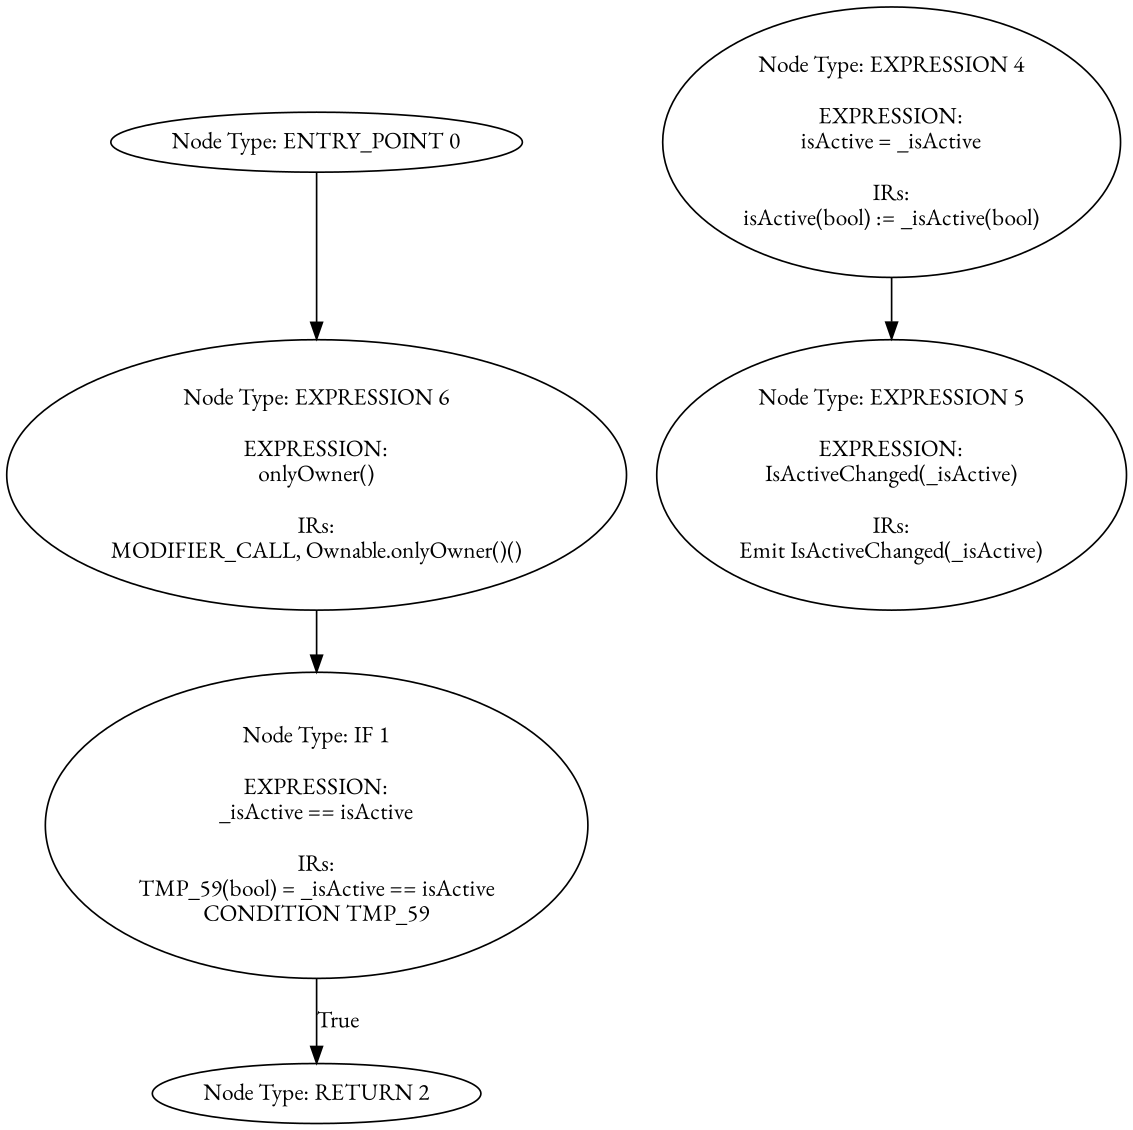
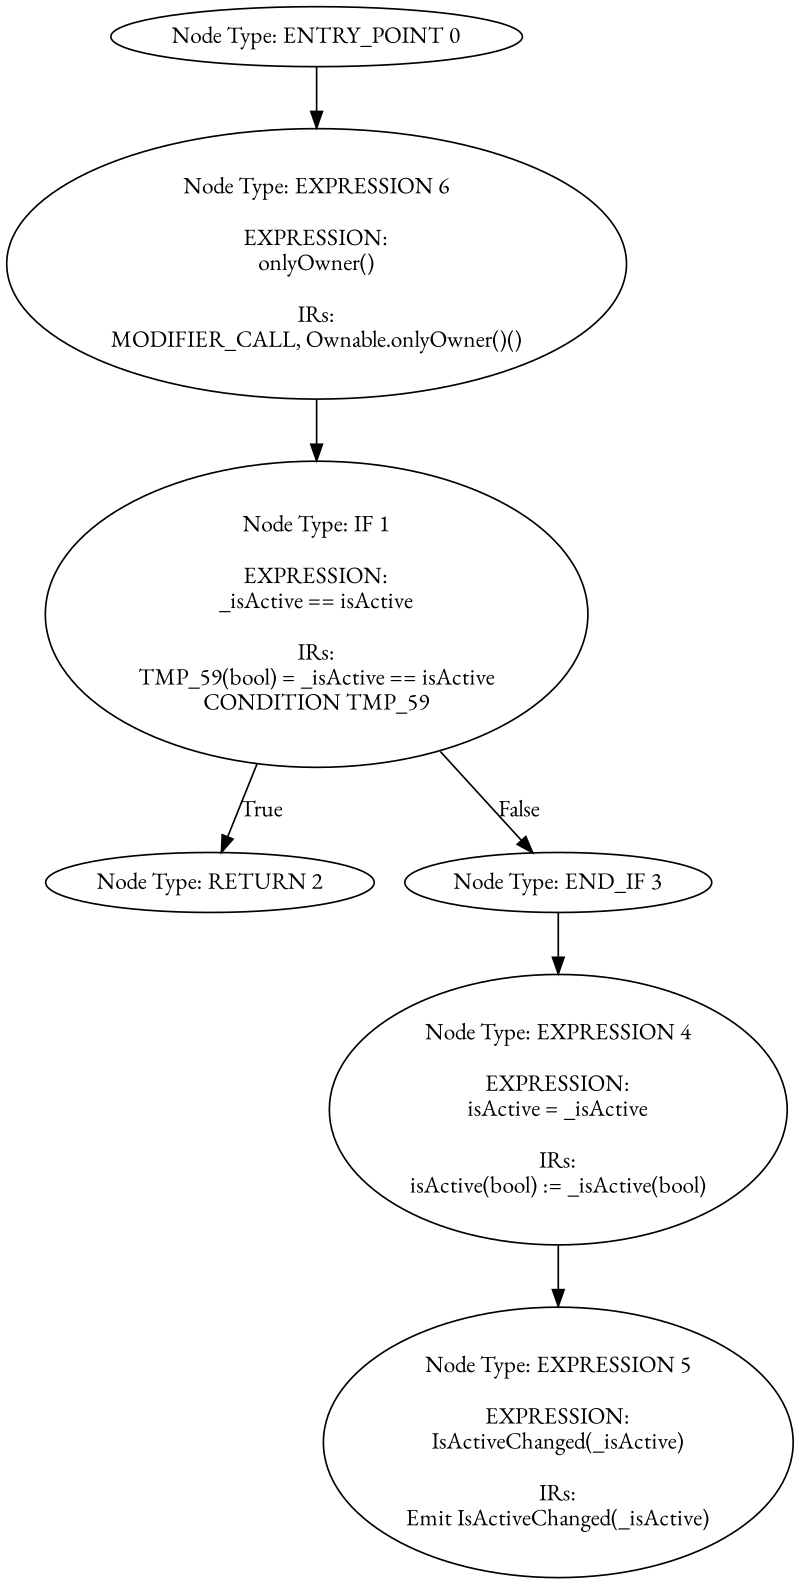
  digraph {
    fontname="EB Garamond"
    node [fontname="EB Garamond"]
    edge [fontname="EB Garamond"]
    n1 [label="Node Type: ENTRY_POINT 0\n"]
    n2 [label="Node Type: EXPRESSION 6\n\nEXPRESSION:\nonlyOwner()\n\nIRs:\nMODIFIER_CALL, Ownable.onlyOwner()()"]
    n3 [label="Node Type: IF 1\n\nEXPRESSION:\n_isActive == isActive\n\nIRs:\nTMP_59(bool) = _isActive == isActive\nCONDITION TMP_59"]
    n4 [label="Node Type: RETURN 2\n"]
+   n5 [label="Node Type: END_IF 3\n"]
    n6 [label="Node Type: EXPRESSION 4\n\nEXPRESSION:\nisActive = _isActive\n\nIRs:\nisActive(bool) := _isActive(bool)"]
    n7 [label="Node Type: EXPRESSION 5\n\nEXPRESSION:\nIsActiveChanged(_isActive)\n\nIRs:\nEmit IsActiveChanged(_isActive)"]
    n1 -> n2
    n2 -> n3
    n3 -> n4 [label=True]
+   n3 -> n5 [label=False]
+   n5 -> n6
    n6 -> n7
  }
